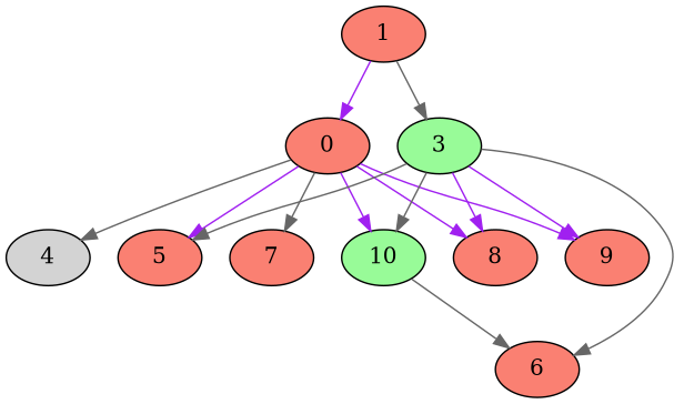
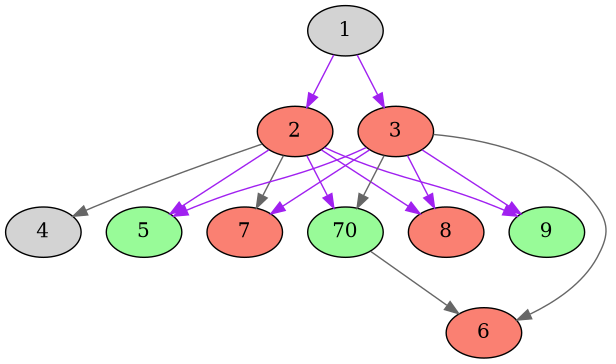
  digraph {
    node [alpha=0.20 fillcolor=salmon style=filled]
    edge [color=purple]
-   1 [alpha=0.10]
-   2 [label=0]
-   3 [alpha=0.18 fillcolor=palegreen]
+   1 [alpha=0.10 fillcolor=lightgrey]
+   2
+   3 [alpha=0.18]
    4 [alpha=0.06 fillcolor=lightgrey]
-   5
+   5 [fillcolor=palegreen]
    7 [alpha=0.06]
    8 [alpha=0.05]
-   9 [alpha=0.09]
-   10 [alpha=0.07 fillcolor=palegreen]
+   9 [alpha=0.09 fillcolor=palegreen]
+   10 [alpha=0.07 fillcolor=palegreen label=70]
    6 [alpha=0.12]
    1 -> 2
-   1 -> 3 [color=gray40]
+   1 -> 3
    2 -> 4 [color=gray40]
    2 -> 5
    2 -> 7 [color=gray40]
    2 -> 8
    2 -> 9
    2 -> 10
-   3 -> 5 [color=gray40]
+   3 -> 5
+   3 -> 7
    3 -> 8
    3 -> 9
    3 -> 10 [color=gray40]
    3 -> 6 [color=gray40]
    10 -> 6 [color=gray40]
  }
